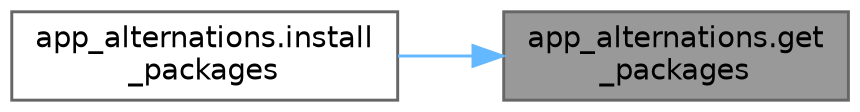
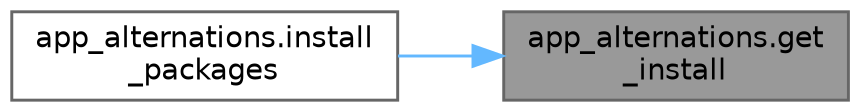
  digraph {
    rankdir=RL
    node [fontname=Helvetica fontsize=10 shape=box style=filled]
-   n1 [color=gray40 fillcolor=grey60 fontcolor=black height=0.2 label="app_alternations.get\l_packages" width=0.4]
+   n1 [color=gray40 fillcolor=grey60 fontcolor=black height=0.2 label="app_alternations.get\l_install" width=0.4]
    n2 [color=grey40 fillcolor=white height=0.2 label="app_alternations.install\l_packages" width=0.4]
    n1 -> n2 [color=steelblue1 dir=back fontname=Helvetica fontsize=10 labelfontname=Helvetica labelfontsize=10 style=solid]
  }
